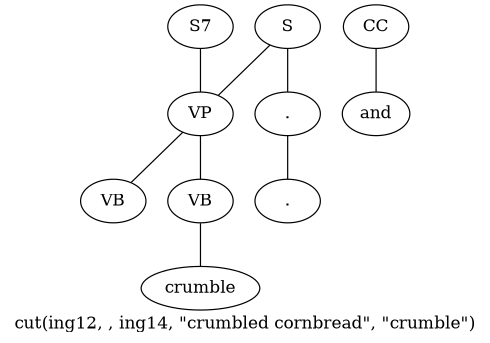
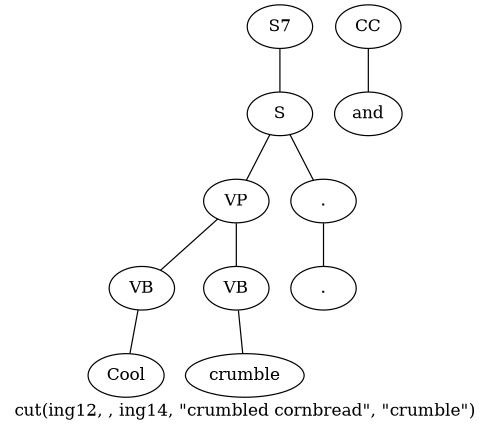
  graph {
    label="cut(ing12, , ing14, \"crumbled cornbread\", \"crumble\")"
    n1 [label=S7]
    n2 [label=S]
    n3 [label=VP]
    n4 [label="."]
    n5 [label=VB]
    n6 [label=VB]
    n7 [label="."]
+   n8 [label=Cool]
    n9 [label=CC]
    n10 [label=and]
    n11 [label=crumble]
-   n1 -- n3
+   n1 -- n2
    n2 -- n3
    n2 -- n4
    n3 -- n5
    n3 -- n6
    n4 -- n7
+   n5 -- n8
    n6 -- n11
    n9 -- n10
  }
